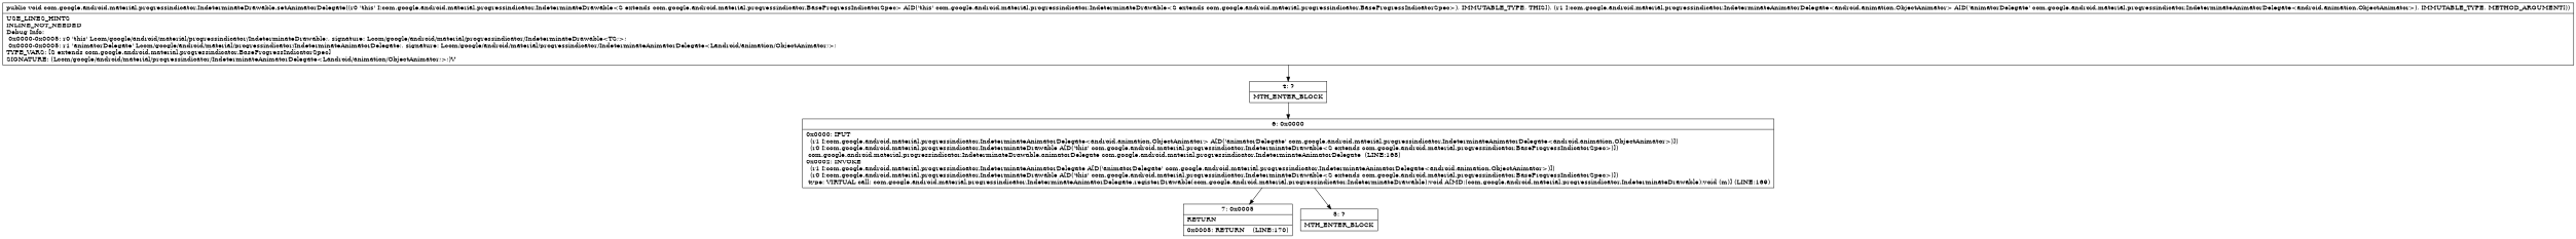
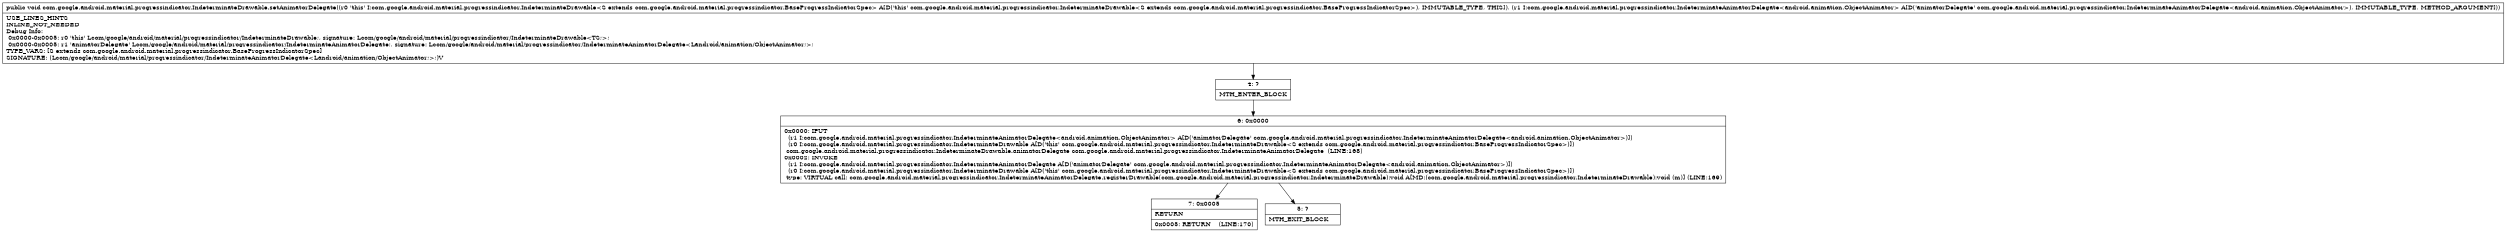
  digraph {
    node [shape=record]
    n1 [label="{4\:\ ?|MTH_ENTER_BLOCK\l}"]
    n2 [label="{6\:\ 0x0000|0x0000: IPUT  \l  (r1 I:com.google.android.material.progressindicator.IndeterminateAnimatorDelegate\<android.animation.ObjectAnimator\> A[D('animatorDelegate' com.google.android.material.progressindicator.IndeterminateAnimatorDelegate\<android.animation.ObjectAnimator\>)])\l  (r0 I:com.google.android.material.progressindicator.IndeterminateDrawable A[D('this' com.google.android.material.progressindicator.IndeterminateDrawable\<S extends com.google.android.material.progressindicator.BaseProgressIndicatorSpec\>)])\l com.google.android.material.progressindicator.IndeterminateDrawable.animatorDelegate com.google.android.material.progressindicator.IndeterminateAnimatorDelegate  (LINE:168)\l0x0002: INVOKE  \l  (r1 I:com.google.android.material.progressindicator.IndeterminateAnimatorDelegate A[D('animatorDelegate' com.google.android.material.progressindicator.IndeterminateAnimatorDelegate\<android.animation.ObjectAnimator\>)])\l  (r0 I:com.google.android.material.progressindicator.IndeterminateDrawable A[D('this' com.google.android.material.progressindicator.IndeterminateDrawable\<S extends com.google.android.material.progressindicator.BaseProgressIndicatorSpec\>)])\l type: VIRTUAL call: com.google.android.material.progressindicator.IndeterminateAnimatorDelegate.registerDrawable(com.google.android.material.progressindicator.IndeterminateDrawable):void A[MD:(com.google.android.material.progressindicator.IndeterminateDrawable):void (m)] (LINE:169)\l}"]
    n3 [label="{7\:\ 0x0005|RETURN\l|0x0005: RETURN    (LINE:170)\l}"]
-   n4 [label="{5\:\ ?|MTH_ENTER_BLOCK\l}"]
+   n4 [label="{5\:\ ?|MTH_EXIT_BLOCK\l}"]
    n5 [label="{public void com.google.android.material.progressindicator.IndeterminateDrawable.setAnimatorDelegate((r0 'this' I:com.google.android.material.progressindicator.IndeterminateDrawable\<S extends com.google.android.material.progressindicator.BaseProgressIndicatorSpec\> A[D('this' com.google.android.material.progressindicator.IndeterminateDrawable\<S extends com.google.android.material.progressindicator.BaseProgressIndicatorSpec\>), IMMUTABLE_TYPE, THIS]), (r1 I:com.google.android.material.progressindicator.IndeterminateAnimatorDelegate\<android.animation.ObjectAnimator\> A[D('animatorDelegate' com.google.android.material.progressindicator.IndeterminateAnimatorDelegate\<android.animation.ObjectAnimator\>), IMMUTABLE_TYPE, METHOD_ARGUMENT]))  | USE_LINES_HINTS\lINLINE_NOT_NEEDED\lDebug Info:\l  0x0000\-0x0005: r0 'this' Lcom\/google\/android\/material\/progressindicator\/IndeterminateDrawable;, signature: Lcom\/google\/android\/material\/progressindicator\/IndeterminateDrawable\<TS;\>;\l  0x0000\-0x0005: r1 'animatorDelegate' Lcom\/google\/android\/material\/progressindicator\/IndeterminateAnimatorDelegate;, signature: Lcom\/google\/android\/material\/progressindicator\/IndeterminateAnimatorDelegate\<Landroid\/animation\/ObjectAnimator;\>;\lTYPE_VARS: [S extends com.google.android.material.progressindicator.BaseProgressIndicatorSpec]\lSIGNATURE: (Lcom\/google\/android\/material\/progressindicator\/IndeterminateAnimatorDelegate\<Landroid\/animation\/ObjectAnimator;\>;)V\l}"]
    n1 -> n2
    n2 -> n3
    n2 -> n4
    n5 -> n1
  }
